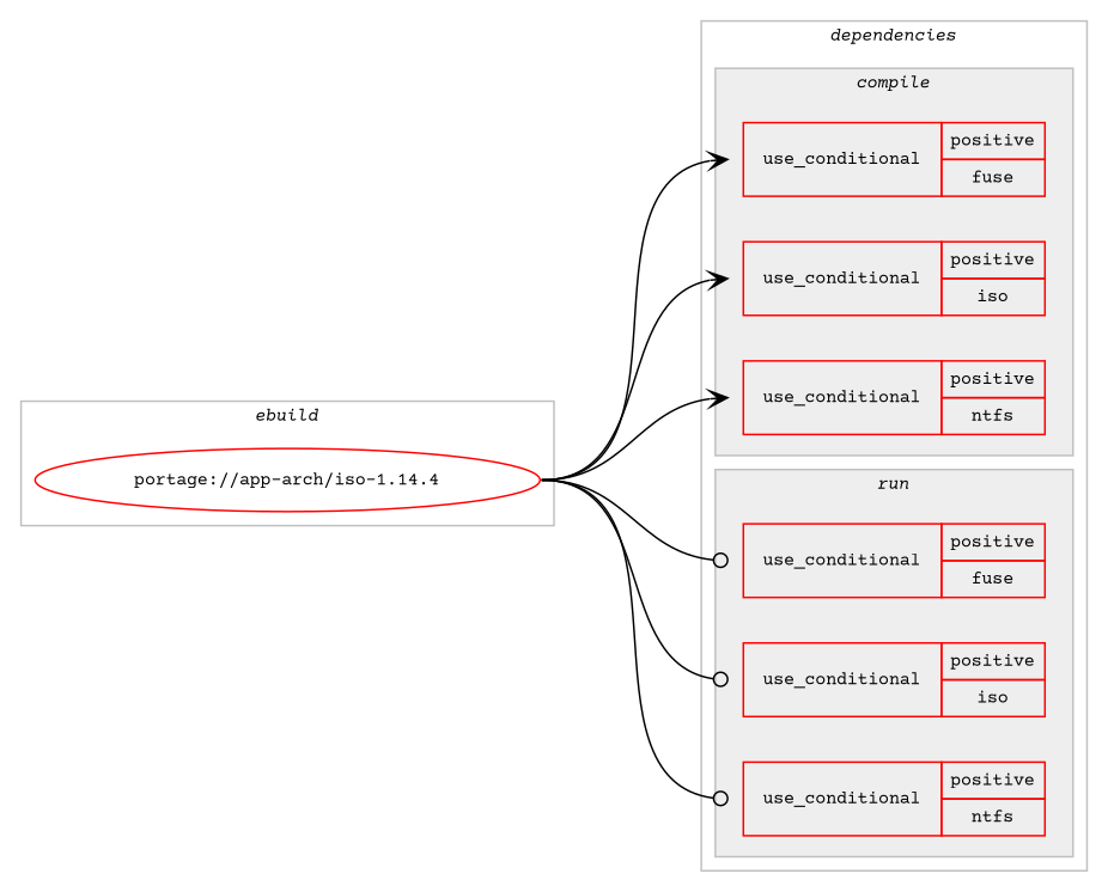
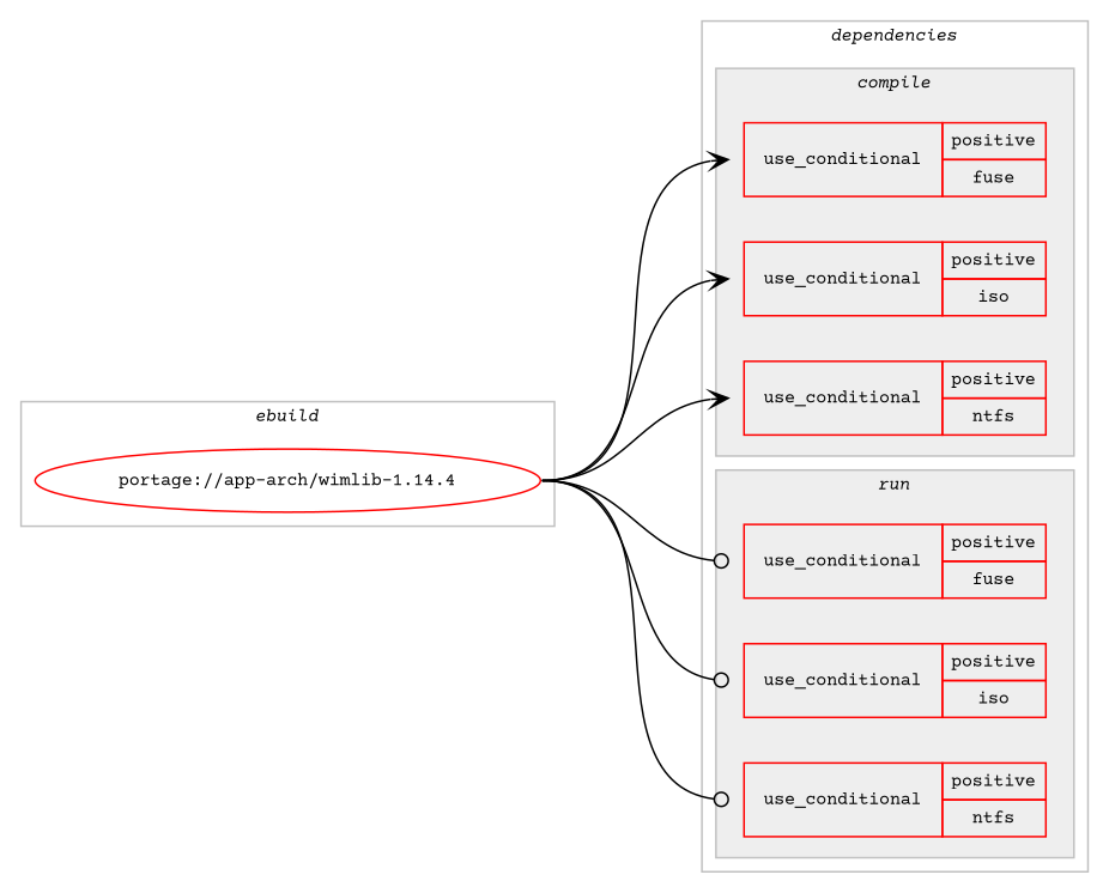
  digraph {
    compound=true
    concentrate=true
    fontname="Courier Prime"
    fontsize=10
    newrank=true
    rankdir=LR
    ranksep=1.5
    node [color=red fontname="Courier Prime" fontsize=10 shape=none]
    edge [arrowhead=vee headport=w style=solid tailport=e weight=20 fontname="Courier Prime"]
-   n1 [label="portage://app-arch/iso-1.14.4" width=4 shape=""]
+   n1 [label="portage://app-arch/wimlib-1.14.4" width=4 shape=""]
    n2 [label=<<TABLE BORDER="0" CELLBORDER="1" CELLSPACING="0" CELLPADDING="4"><TR><TD ROWSPAN="3" CELLPADDING="10">use_conditional</TD></TR><TR><TD>positive</TD></TR><TR><TD>fuse</TD></TR></TABLE>>]
    n3 [label=<<TABLE BORDER="0" CELLBORDER="1" CELLSPACING="0" CELLPADDING="4"><TR><TD ROWSPAN="3" CELLPADDING="10">use_conditional</TD></TR><TR><TD>positive</TD></TR><TR><TD>iso</TD></TR></TABLE>>]
    n4 [label=<<TABLE BORDER="0" CELLBORDER="1" CELLSPACING="0" CELLPADDING="4"><TR><TD ROWSPAN="3" CELLPADDING="10">use_conditional</TD></TR><TR><TD>positive</TD></TR><TR><TD>ntfs</TD></TR></TABLE>>]
    n5 [label=<<TABLE BORDER="0" CELLBORDER="1" CELLSPACING="0" CELLPADDING="4"><TR><TD ROWSPAN="3" CELLPADDING="10">use_conditional</TD></TR><TR><TD>positive</TD></TR><TR><TD>fuse</TD></TR></TABLE>>]
    n6 [label=<<TABLE BORDER="0" CELLBORDER="1" CELLSPACING="0" CELLPADDING="4"><TR><TD ROWSPAN="3" CELLPADDING="10">use_conditional</TD></TR><TR><TD>positive</TD></TR><TR><TD>iso</TD></TR></TABLE>>]
    n7 [label=<<TABLE BORDER="0" CELLBORDER="1" CELLSPACING="0" CELLPADDING="4"><TR><TD ROWSPAN="3" CELLPADDING="10">use_conditional</TD></TR><TR><TD>positive</TD></TR><TR><TD>ntfs</TD></TR></TABLE>>]
    subgraph cluster_1 {
      color=gray
      label=<<i>ebuild</i>>
      rank=same
      n1
    }
    subgraph cluster_2 {
      color=gray
      label=<<i>dependencies</i>>
      subgraph cluster_3 {
        color=gray
        fillcolor="#eeeeee"
        label=<<i>compile</i>>
        style=filled
        subgraph sub_4 {
          color=gray
          fillcolor="#eeeeee"
          label=<<i>compile</i>>
          style=filled
          n2
        }
        subgraph sub_5 {
          color=gray
          fillcolor="#eeeeee"
          label=<<i>compile</i>>
          style=filled
          n3
        }
        subgraph sub_6 {
          color=gray
          fillcolor="#eeeeee"
          label=<<i>compile</i>>
          style=filled
          n4
        }
      }
      subgraph cluster_7 {
        color=gray
        fillcolor="#eeeeee"
        label=<<i>compile and run</i>>
        style=filled
      }
      subgraph cluster_8 {
        color=gray
        fillcolor="#eeeeee"
        label=<<i>run</i>>
        style=filled
        subgraph sub_9 {
          color=gray
          fillcolor="#eeeeee"
          label=<<i>run</i>>
          style=filled
          n5
        }
        subgraph sub_10 {
          color=gray
          fillcolor="#eeeeee"
          label=<<i>run</i>>
          style=filled
          n6
        }
        subgraph sub_11 {
          color=gray
          fillcolor="#eeeeee"
          label=<<i>run</i>>
          style=filled
          n7
        }
      }
    }
    subgraph cluster_12 {
      color=gray
      label=<<i>candidates</i>>
      rank=same
    }
    n1 -> n2
    n1 -> n3
    n1 -> n4
    n1 -> n5 [arrowhead=odot]
    n1 -> n6 [arrowhead=odot]
    n1 -> n7 [arrowhead=odot]
  }
